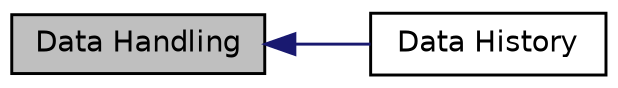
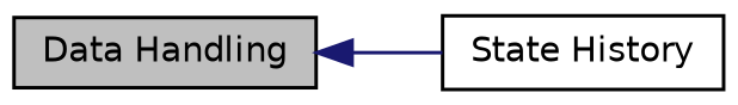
  digraph {
    rankdir=LR
    node [color=black fontname=Helvetica fontsize=10 shape=record style=filled]
-   n1 [fillcolor=white height=0.2 label="Data History" width=0.4]
+   n1 [fillcolor=white height=0.2 label="State History" width=0.4]
    n2 [fillcolor=grey75 fontcolor=black height=0.2 label="Data Handling" width=0.4]
    n2 -> n1 [color=midnightblue dir=back fontname=Helvetica fontsize=10 labelfontname=Helvetica labelfontsize=10 shape=plaintext style=solid]
  }
